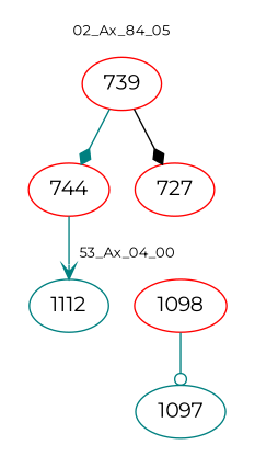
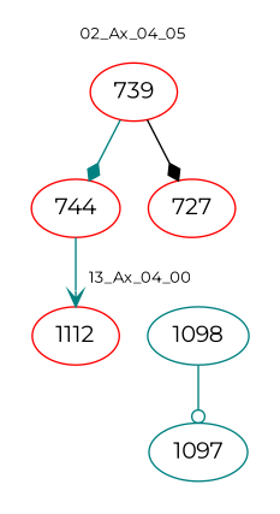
  digraph {
    fontname=Montserrat
    node [color=teal fontname=Montserrat]
    edge [arrowhead=diamond color=teal fontname=Montserrat]
-   n1 [color=red label=1098]
+   n1 [label=1098]
    n2 [label=1097]
-   n3 [label=1112]
+   n3 [color=red label=1112]
    n4 [color=red label=739]
    n5 [color=red label=744]
    n6 [color=red label=727]
    subgraph cluster_1 {
      color=white
      fontsize=10
-     label="53_Ax_04_00"
+     label="13_Ax_04_00"
      n1
      n2
      n3
    }
    subgraph cluster_2 {
      color=white
      fontsize=10
-     label="02_Ax_84_05"
+     label="02_Ax_04_05"
      n4
      n5
      n6
    }
    n1 -> n2 [arrowhead=odot]
    n4 -> n5
    n4 -> n6 [color=black]
    n5 -> n3 [arrowhead=vee]
  }
